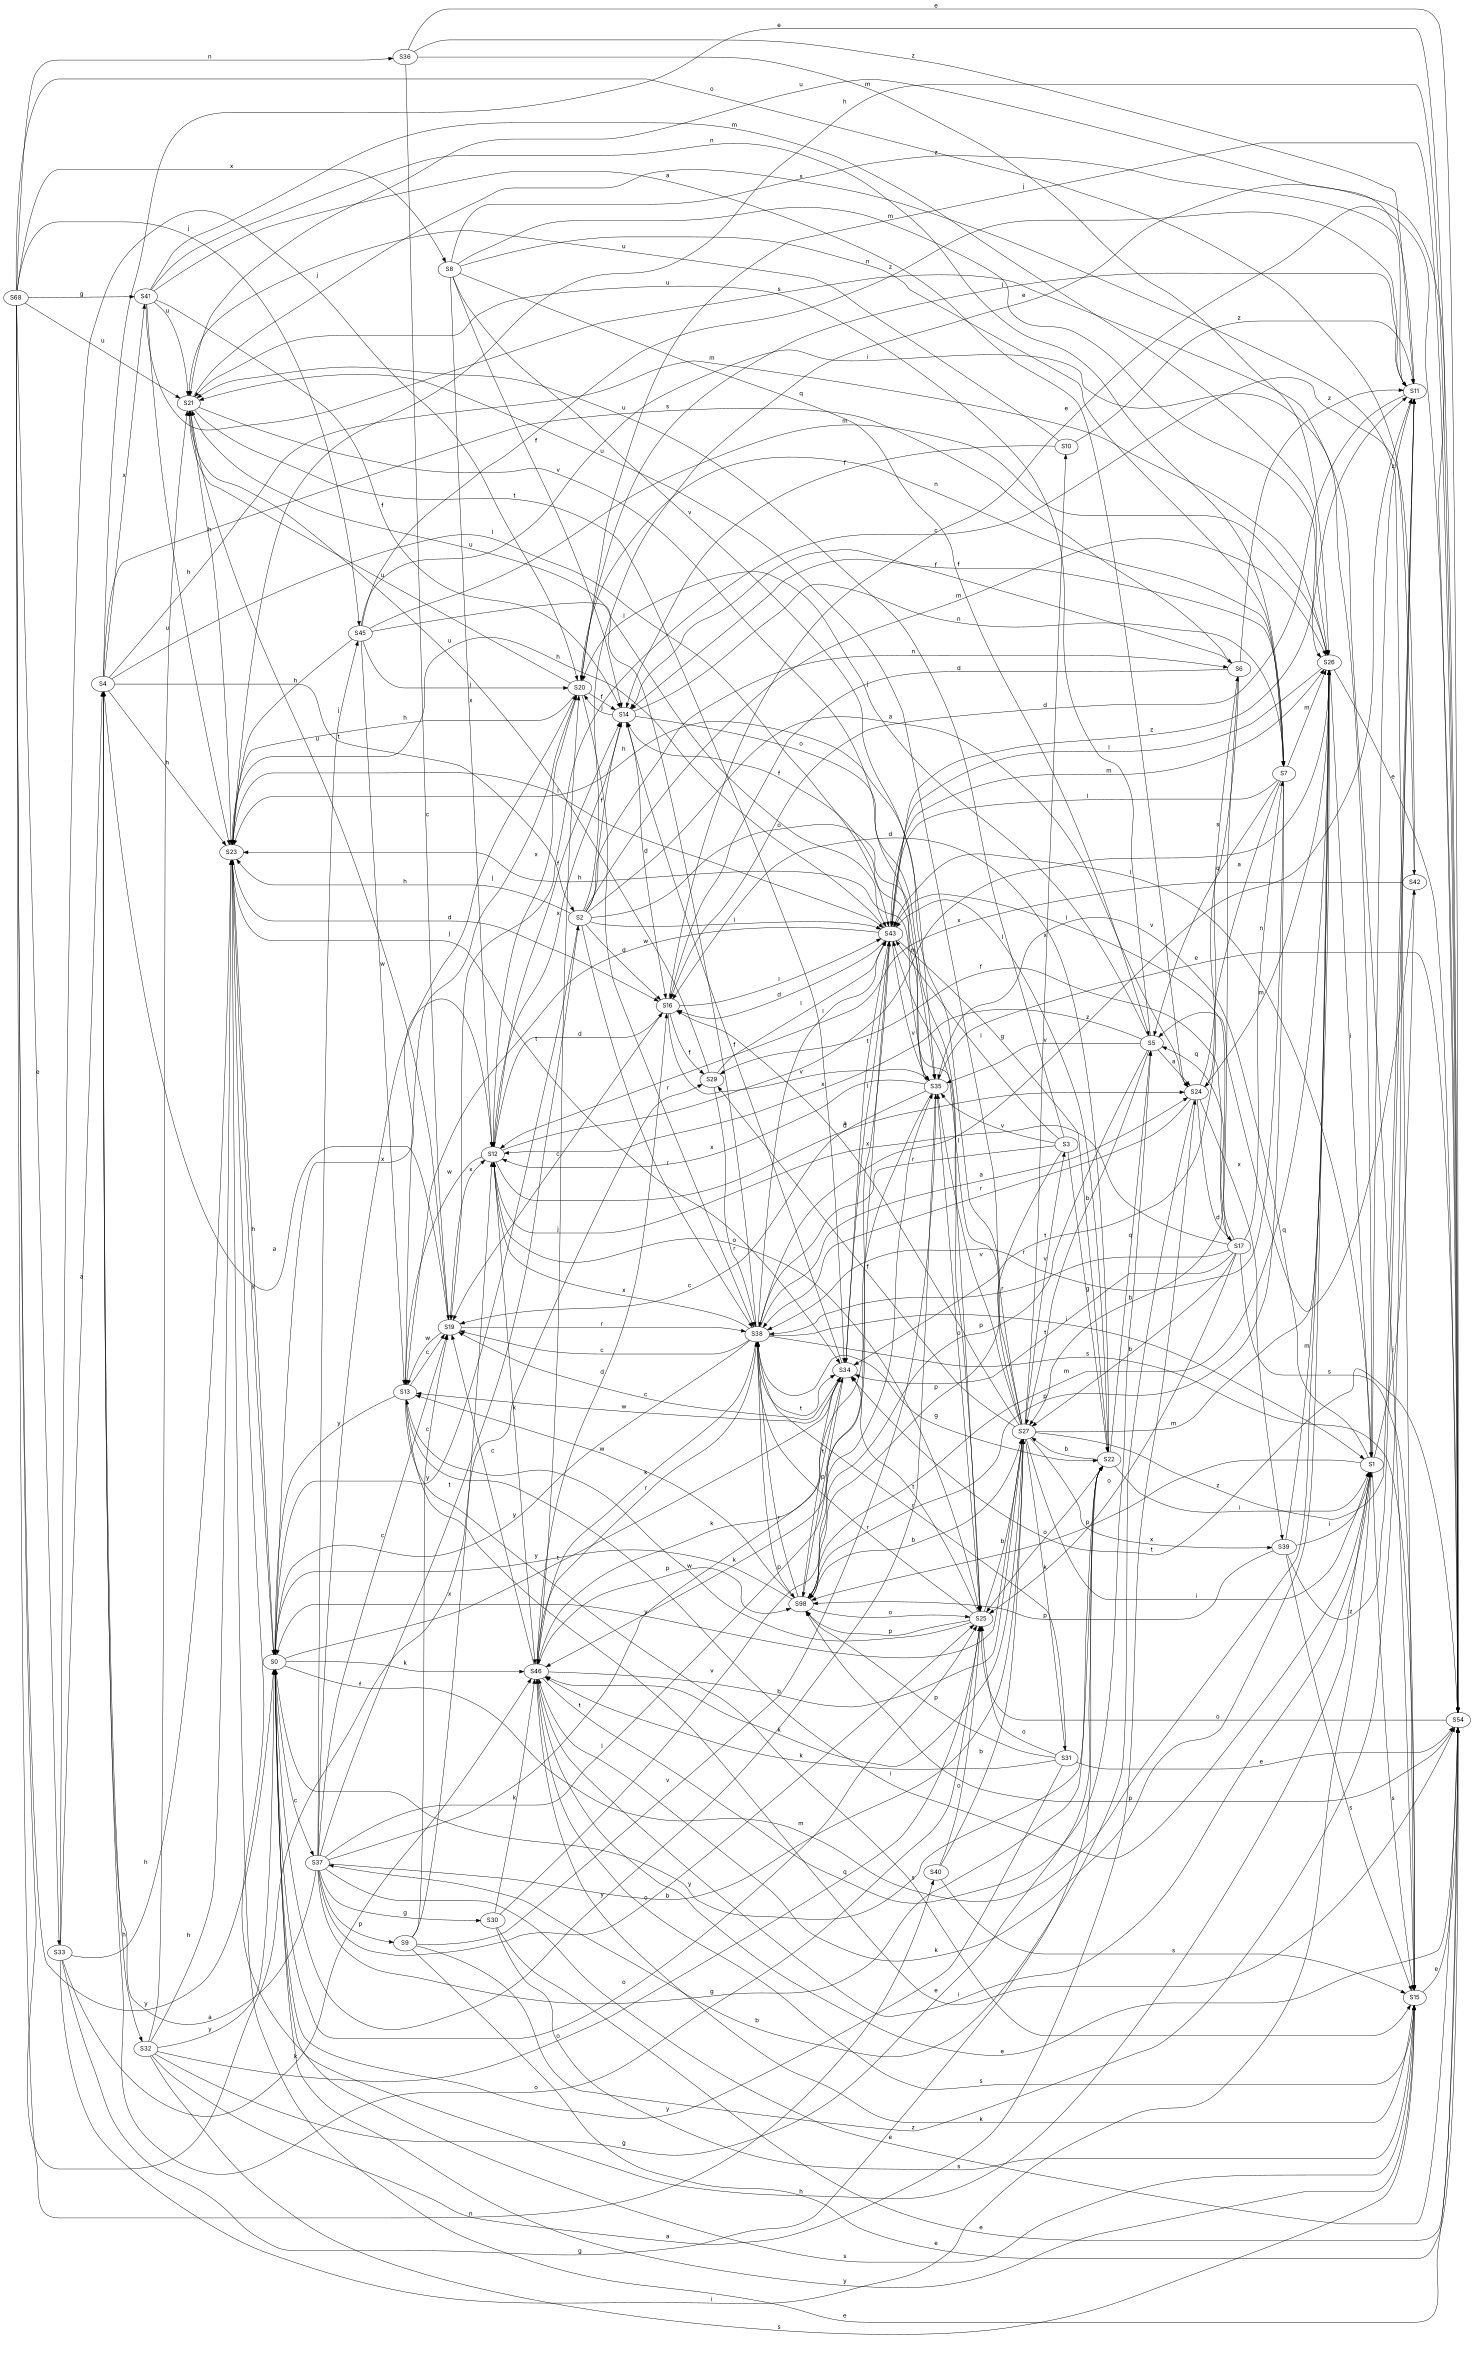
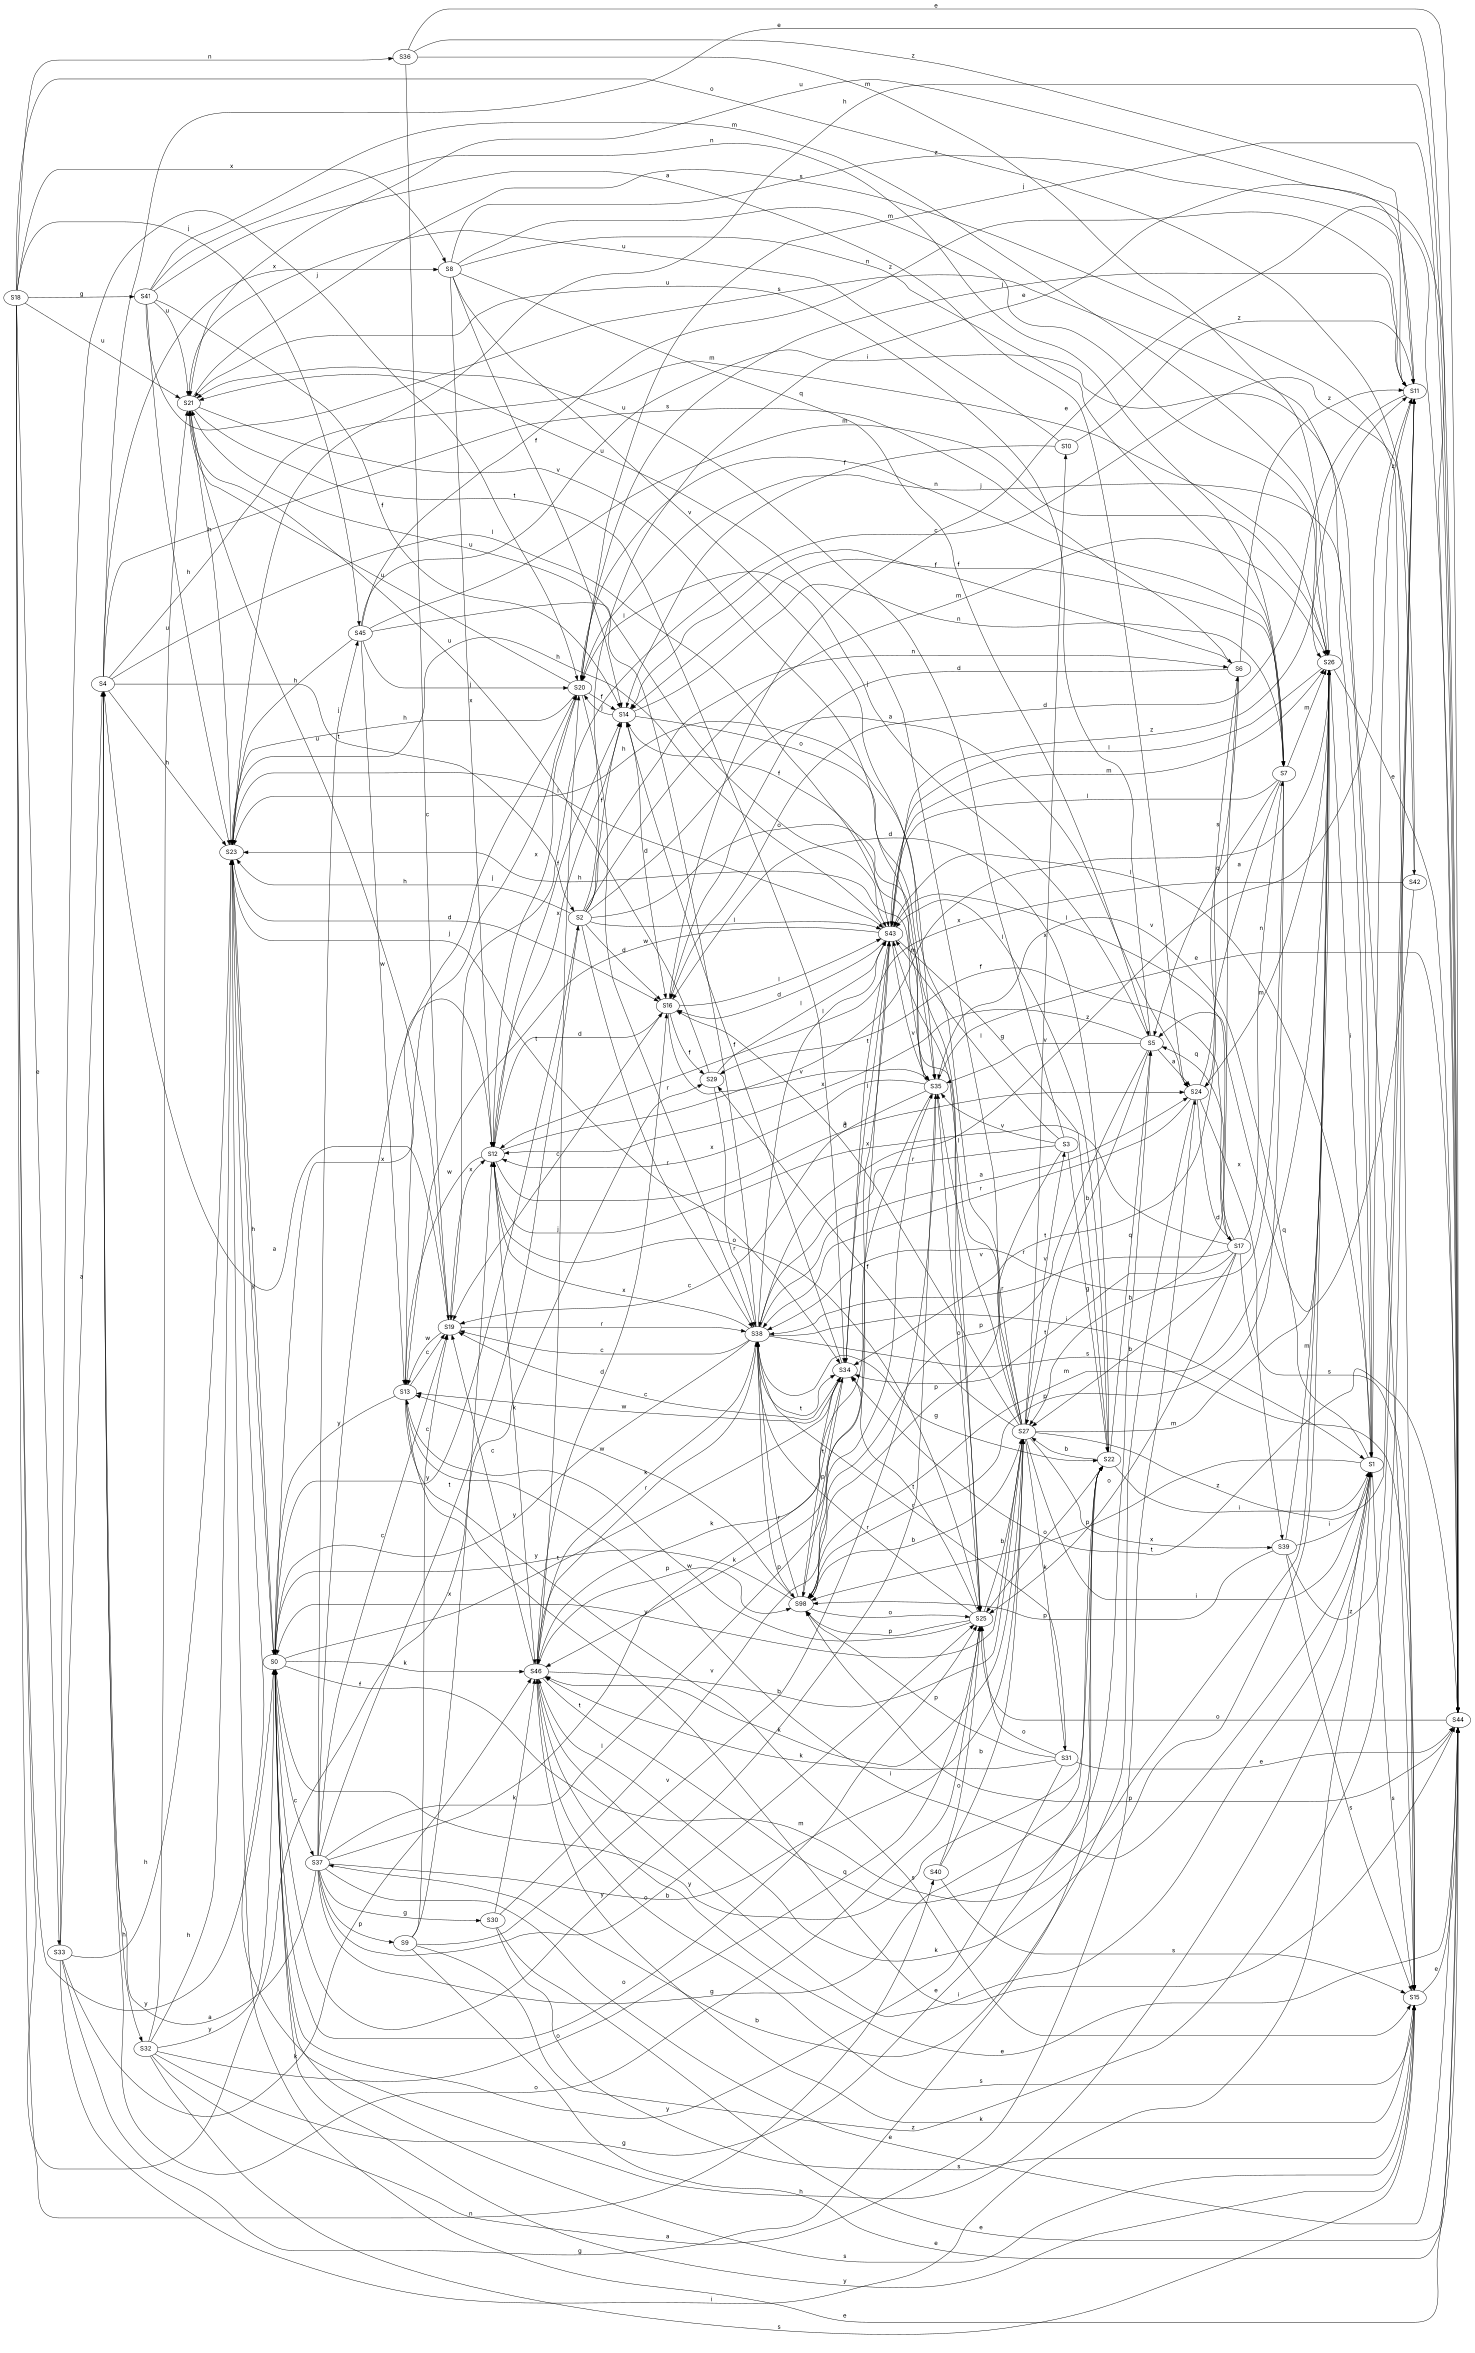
  strict digraph {
    fontname=Inter
    rankdir=LR
    node [fontname=Inter]
    edge [fontname=Inter]
-   S18 [label=S68]
+   S18
    S33
    S29
    S41
    S45
    S36
    S40
    S42
    S21
    S8
    S0
    S4
    S23
    S22
    S20
    S1
    S46
    S43
    S38
    S26
    S24
    S7
    S15
    S14
    S11
    S13
-   S44 [label=S54]
+   S44
    S19
    S25
    S27
    S12
    S5
    S34
    S35
    S37
    S32
    S6
    S2
    n39 [label=S98]
    S16
    S17
    S39
    S30
    S9
    S31
    S3
    S10
    S18 -> S33 [label=e]
    S18 -> S29 [label=f]
    S18 -> S41 [label=g]
    S18 -> S45 [label=j]
    S18 -> S36 [label=n]
    S18 -> S40 [label=n]
    S18 -> S42 [label=o]
    S18 -> S21 [label=u]
    S18 -> S8 [label=x]
    S18 -> S0 [label=y]
    S33 -> S4 [label=a]
    S33 -> S23 [label=h]
    S33 -> S22 [label=g]
    S33 -> S20 [label=j]
    S33 -> S1 [label=i]
    S33 -> S46 [label=k]
    S29 -> S21 [label=u]
    S29 -> S43 [label=l]
    S29 -> S38 [label=r]
    S41 -> S21 [label=u]
    S41 -> S23 [label=h]
    S41 -> S26 [label=m]
    S41 -> S24 [label=a]
    S41 -> S7 [label=n]
    S41 -> S15 [label=s]
    S41 -> S14 [label=f]
    S45 -> S23 [label=h]
    S45 -> S20 [label=j]
    S45 -> S1 [label=i]
    S45 -> S43 [label=l]
    S45 -> S26 [label=m]
    S45 -> S11 [label=z]
    S45 -> S13 [label=w]
    S36 -> S26 [label=m]
    S36 -> S11 [label=z]
    S36 -> S44 [label=e]
    S36 -> S19 [label=c]
    S40 -> S15 [label=s]
    S40 -> S25 [label=o]
    S40 -> S27 [label=b]
    S42 -> S19 [label=c]
    S42 -> S12 [label=x]
    S42 -> S5 [label=q]
    S21 -> S23 [label=h]
    S21 -> S15 [label=s]
    S21 -> S34 [label=t]
    S21 -> S35 [label=v]
    S8 -> S26 [label=m]
    S8 -> S7 [label=n]
    S8 -> S14 [label=f]
    S8 -> S11 [label=z]
    S8 -> S12 [label=x]
    S8 -> S5 [label=q]
    S8 -> S35 [label=v]
    S0 -> S23 [label=h]
    S0 -> S46 [label=k]
    S0 -> S26 [label=m]
    S0 -> S15 [label=s]
    S0 -> S25 [label=o]
    S0 -> S12 [label=x]
    S0 -> S34 [label=t]
    S0 -> S37 [label=c]
-   S4 -> S41 [label=x]
+   S4 -> S8 [label=x]
    S4 -> S23 [label=h]
    S4 -> S43 [label=l]
    S4 -> S26 [label=m]
    S4 -> S44 [label=e]
    S4 -> S25 [label=o]
    S4 -> S32 [label=h]
    S4 -> S6 [label=s]
    S4 -> S2 [label=t]
    S23 -> S0 [label=y]
    S23 -> S43 [label=l]
    S23 -> S44 [label=e]
    S23 -> S34 [label=t]
    S23 -> S16 [label=d]
    S22 -> S0 [label=y]
    S22 -> S1 [label=i]
    S22 -> S43 [label=l]
    S22 -> S25 [label=o]
    S22 -> S27 [label=b]
    S22 -> S5 [label=q]
    S22 -> S16 [label=d]
    S20 -> S21 [label=u]
    S20 -> S23 [label=h]
    S20 -> S38 [label=r]
    S20 -> S7 [label=n]
    S20 -> S14 [label=f]
    S20 -> S12 [label=x]
    S1 -> S23 [label=h]
-   S1 -> S42 [label=j]
+   S1 -> S20 [label=j]
    S1 -> S43 [label=l]
    S1 -> S15 [label=s]
    S1 -> S11 [label=z]
    S1 -> S35 [label=v]
    S1 -> n39 [label=p]
    S46 -> S20 [label=j]
    S46 -> S1 [label=i]
    S46 -> S38 [label=r]
    S46 -> S15 [label=s]
    S46 -> S44 [label=e]
    S46 -> S19 [label=c]
    S46 -> S27 [label=b]
    S46 -> S5 [label=q]
    S46 -> n39 [label=p]
    S46 -> S16 [label=d]
    S43 -> S23 [label=h]
    S43 -> S22 [label=g]
    S43 -> S46 [label=k]
    S43 -> S26 [label=m]
    S43 -> S11 [label=z]
    S43 -> S13 [label=w]
    S43 -> S34 [label=t]
    S43 -> S35 [label=v]
    S43 -> S16 [label=d]
    S38 -> S21 [label=u]
    S38 -> S0 [label=y]
    S38 -> S22 [label=g]
    S38 -> S1 [label=i]
    S38 -> S46 [label=k]
    S38 -> S43 [label=l]
    S38 -> S24 [label=a]
    S38 -> S15 [label=s]
    S38 -> S11 [label=z]
    S38 -> S19 [label=c]
    S38 -> S12 [label=x]
    S38 -> S34 [label=t]
    S38 -> n39 [label=p]
    S26 -> S1 [label=i]
    S26 -> S46 [label=k]
    S26 -> S43 [label=l]
    S26 -> S44 [label=e]
    S24 -> S38 [label=r]
    S24 -> S26 [label=m]
    S24 -> S37 [label=b]
    S24 -> S6 [label=s]
    S24 -> S17 [label=d]
    S24 -> S39 [label=x]
    S7 -> S43 [label=l]
    S7 -> S38 [label=r]
    S7 -> S26 [label=m]
    S7 -> S24 [label=a]
    S7 -> S14 [label=f]
    S7 -> S5 [label=q]
    S7 -> n39 [label=p]
    S15 -> S0 [label=y]
    S15 -> S46 [label=k]
    S15 -> S44 [label=e]
    S14 -> S20 [label=j]
    S14 -> S7 [label=n]
    S14 -> S25 [label=o]
    S14 -> S12 [label=x]
    S14 -> S16 [label=d]
    S11 -> S21 [label=u]
    S11 -> S20 [label=j]
    S11 -> S16 [label=d]
    S13 -> S0 [label=y]
    S13 -> S20 [label=j]
    S13 -> S1 [label=i]
    S13 -> S15 [label=s]
    S13 -> S44 [label=e]
    S13 -> S19 [label=c]
    S44 -> S23 [label=h]
    S44 -> S20 [label=j]
    S44 -> S25 [label=o]
    S44 -> S34 [label=t]
    S44 -> n39 [label=p]
    S19 -> S21 [label=u]
    S19 -> S4 [label=a]
    S19 -> S38 [label=r]
    S19 -> S13 [label=w]
    S19 -> S12 [label=x]
    S25 -> S38 [label=r]
    S25 -> S13 [label=w]
    S25 -> S27 [label=b]
    S25 -> S34 [label=t]
    S25 -> n39 [label=p]
    S27 -> S29 [label=f]
    S27 -> S21 [label=u]
    S27 -> S0 [label=y]
    S27 -> S23 [label=h]
    S27 -> S1 [label=i]
    S27 -> S46 [label=k]
    S27 -> S43 [label=l]
    S27 -> S26 [label=m]
    S27 -> S11 [label=z]
    S27 -> S35 [label=v]
    S27 -> S16 [label=d]
    S27 -> S39 [label=x]
    S27 -> S31 [label=k]
    S27 -> S3 [label=v]
    S27 -> S10 [label=x]
    S12 -> S46 [label=k]
    S12 -> S26 [label=m]
    S12 -> S24 [label=a]
    S12 -> S14 [label=f]
    S12 -> S13 [label=w]
    S12 -> S25 [label=o]
    S12 -> S16 [label=d]
    S5 -> S21 [label=u]
    S5 -> S20 [label=j]
    S5 -> S24 [label=a]
    S5 -> S27 [label=b]
    S5 -> S12 [label=x]
    S5 -> S35 [label=v]
    S5 -> n39 [label=p]
    S34 -> S43 [label=l]
    S34 -> S14 [label=f]
    S34 -> S13 [label=w]
    S34 -> S19 [label=c]
    S34 -> n39 [label=p]
    S35 -> S0 [label=y]
    S35 -> S23 [label=h]
    S35 -> S46 [label=k]
    S35 -> S14 [label=f]
    S35 -> S44 [label=e]
    S35 -> S19 [label=c]
    S35 -> S25 [label=o]
    S35 -> S12 [label=x]
    S37 -> S45 [label=j]
    S37 -> S4 [label=a]
    S37 -> S22 [label=g]
    S37 -> S20 [label=j]
    S37 -> S43 [label=l]
    S37 -> S44 [label=e]
    S37 -> S19 [label=c]
    S37 -> S25 [label=o]
    S37 -> S27 [label=b]
    S37 -> S34 [label=t]
    S37 -> S2 [label=t]
    S37 -> S30 [label=g]
    S37 -> S9 [label=p]
    S32 -> S21 [label=u]
    S32 -> S0 [label=y]
    S32 -> S23 [label=h]
    S32 -> S22 [label=g]
    S32 -> S24 [label=a]
    S32 -> S15 [label=s]
    S32 -> S25 [label=o]
    S6 -> S14 [label=f]
    S6 -> S11 [label=z]
    S6 -> S27 [label=b]
    S6 -> S34 [label=t]
    S6 -> S16 [label=d]
    S2 -> S0 [label=y]
    S2 -> S23 [label=h]
    S2 -> S43 [label=l]
    S2 -> S38 [label=r]
    S2 -> S26 [label=m]
    S2 -> S24 [label=a]
    S2 -> S14 [label=f]
    S2 -> S44 [label=e]
    S2 -> S25 [label=o]
    S2 -> S6 [label=n]
    S2 -> S16 [label=d]
    n39 -> S0 [label=y]
    n39 -> S38 [label=r]
    n39 -> S26 [label=m]
    n39 -> S13 [label=w]
    n39 -> S25 [label=o]
    n39 -> S27 [label=b]
    n39 -> S34 [label=t]
    S16 -> S29 [label=f]
    S16 -> S43 [label=l]
    S16 -> S44 [label=e]
    S16 -> S19 [label=c]
    S16 -> S35 [label=v]
    S17 -> S29 [label=f]
    S17 -> S43 [label=l]
    S17 -> S38 [label=r]
    S17 -> S7 [label=n]
    S17 -> S15 [label=s]
    S17 -> S25 [label=o]
    S17 -> S27 [label=b]
    S17 -> S12 [label=x]
    S17 -> S5 [label=q]
    S17 -> S34 [label=t]
    S39 -> S1 [label=i]
    S39 -> S26 [label=m]
    S39 -> S15 [label=s]
    S39 -> S11 [label=z]
    S39 -> n39 [label=p]
    S30 -> S46 [label=k]
    S30 -> S15 [label=s]
    S30 -> S44 [label=e]
    S30 -> S35 [label=v]
    S9 -> S11 [label=z]
    S9 -> S44 [label=e]
    S9 -> S19 [label=c]
    S9 -> S12 [label=x]
    S9 -> S35 [label=v]
    S31 -> S0 [label=y]
    S31 -> S46 [label=k]
    S31 -> S38 [label=r]
    S31 -> S44 [label=e]
    S31 -> S25 [label=o]
    S31 -> n39 [label=p]
    S3 -> S21 [label=u]
    S3 -> S22 [label=g]
    S3 -> S43 [label=l]
    S3 -> S38 [label=r]
    S3 -> S35 [label=v]
    S3 -> n39 [label=p]
    S10 -> S21 [label=u]
    S10 -> S14 [label=f]
    S10 -> S11 [label=z]
  }
